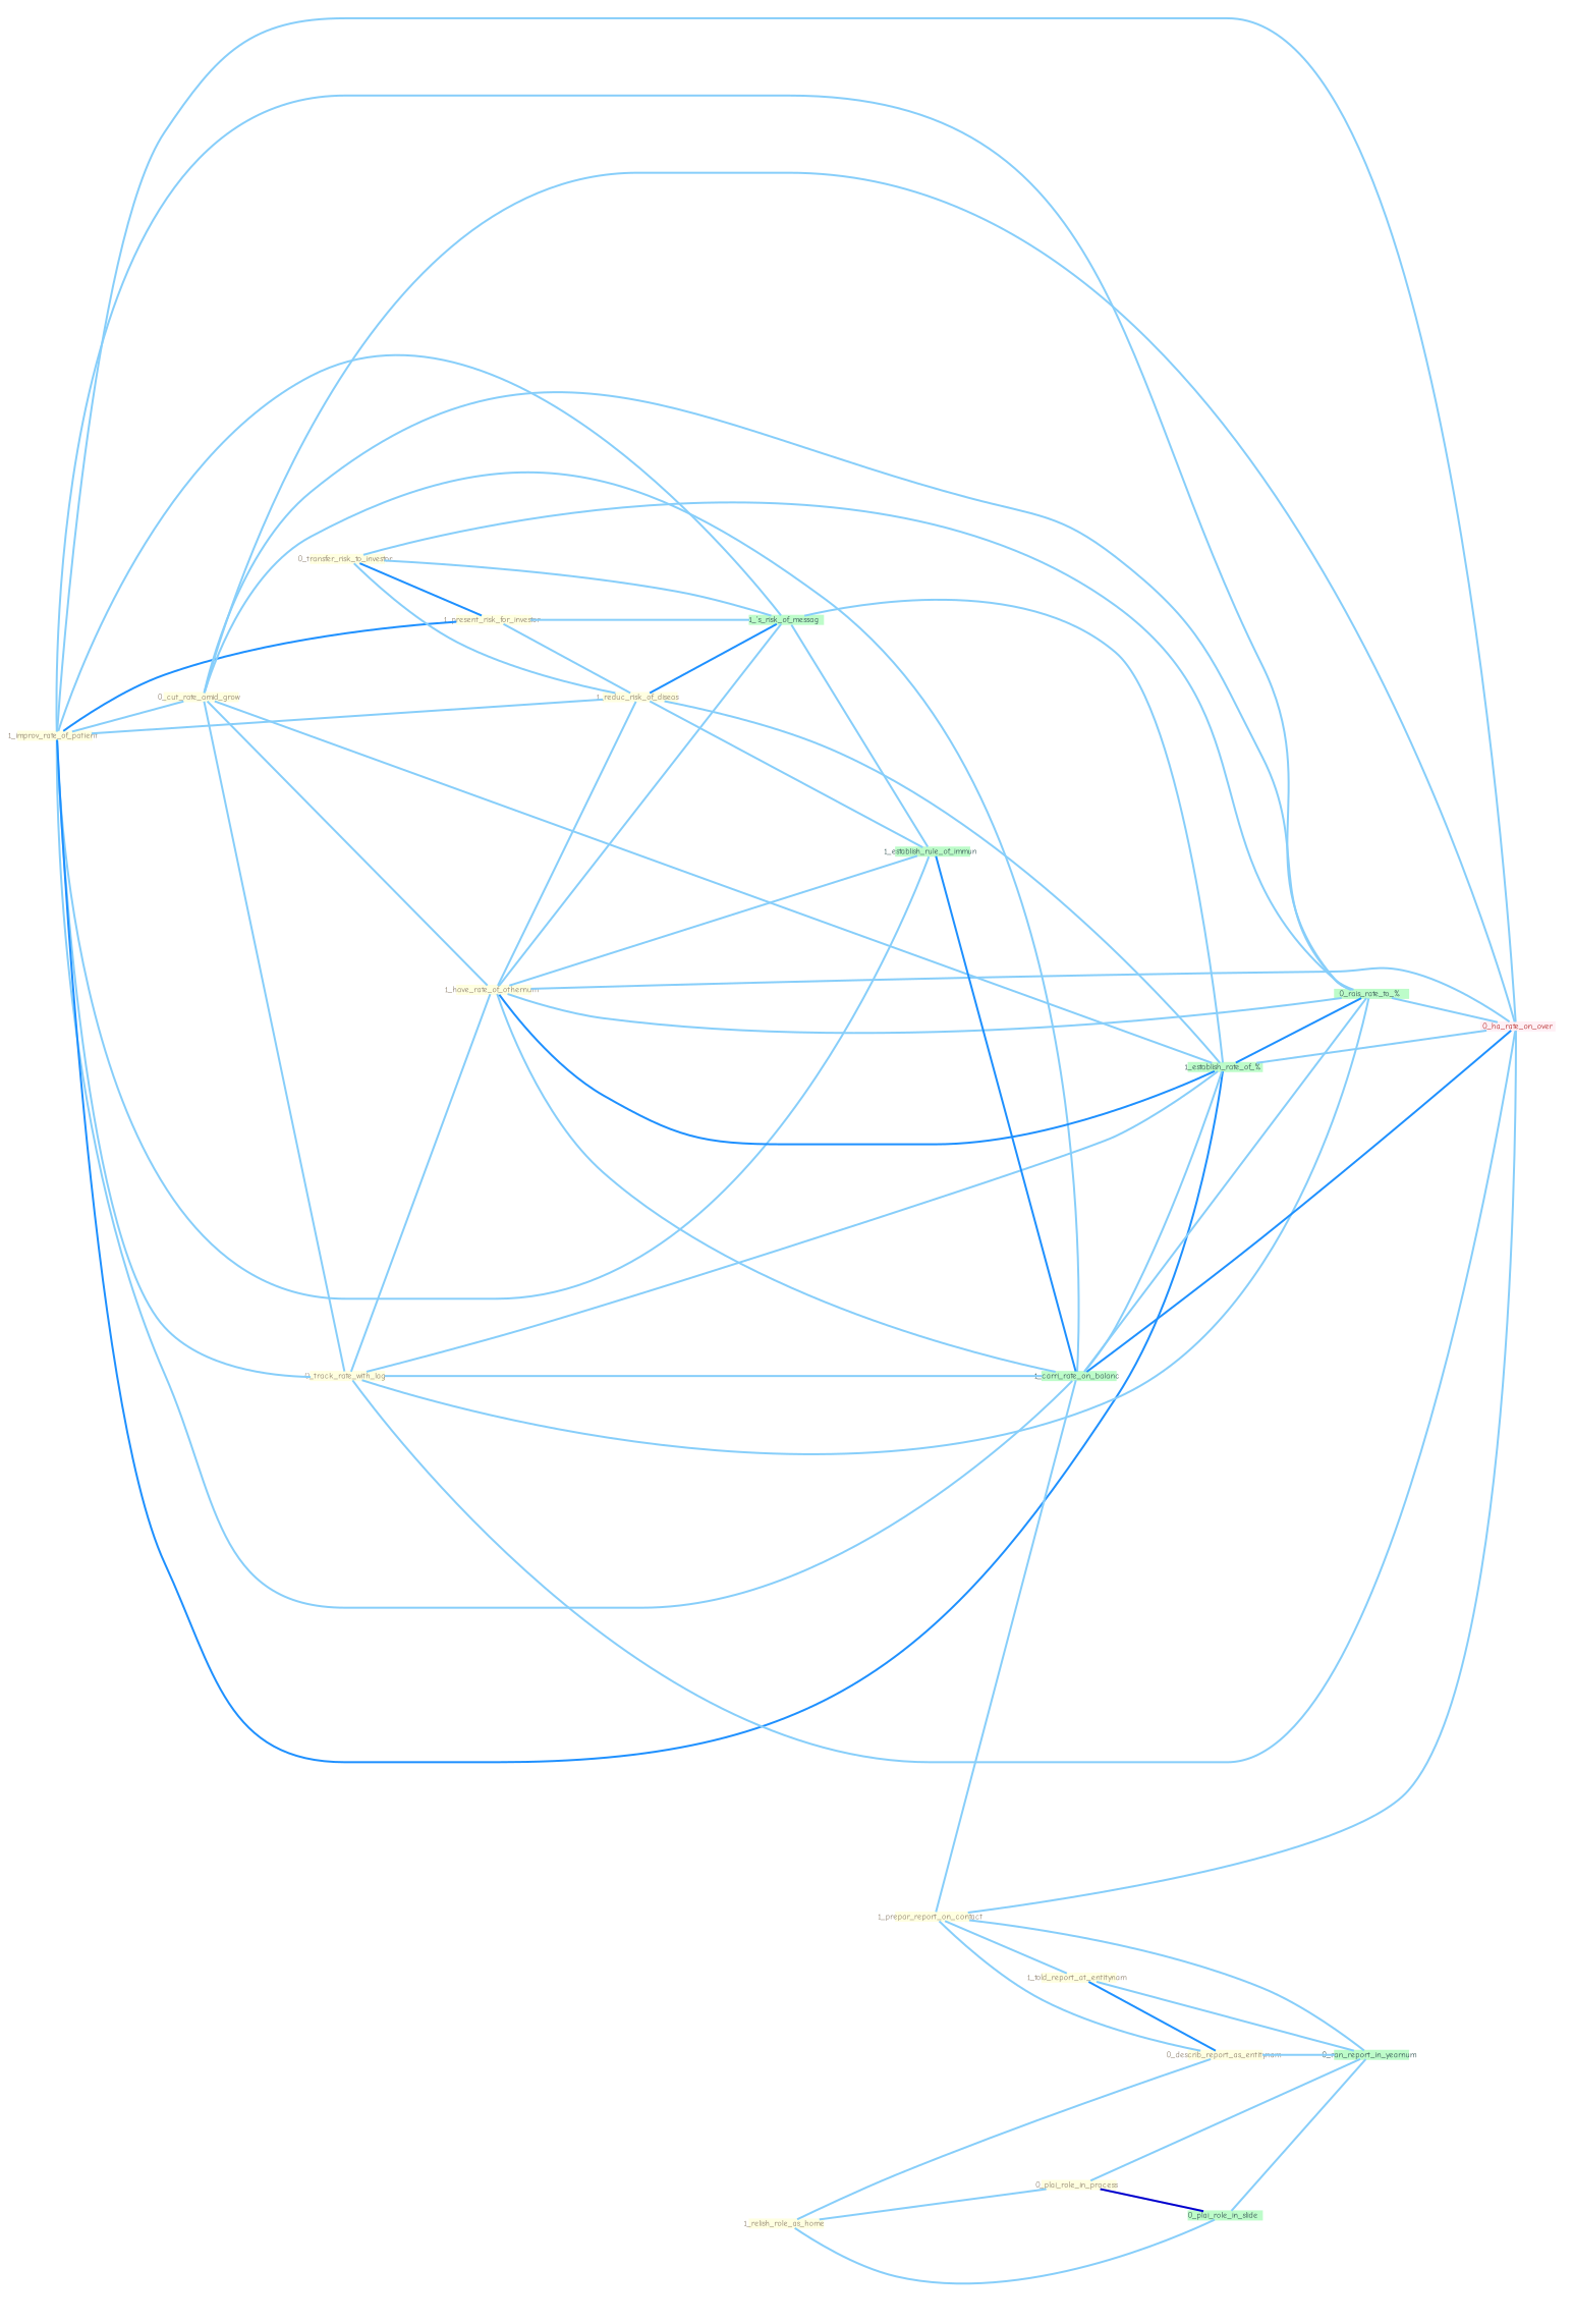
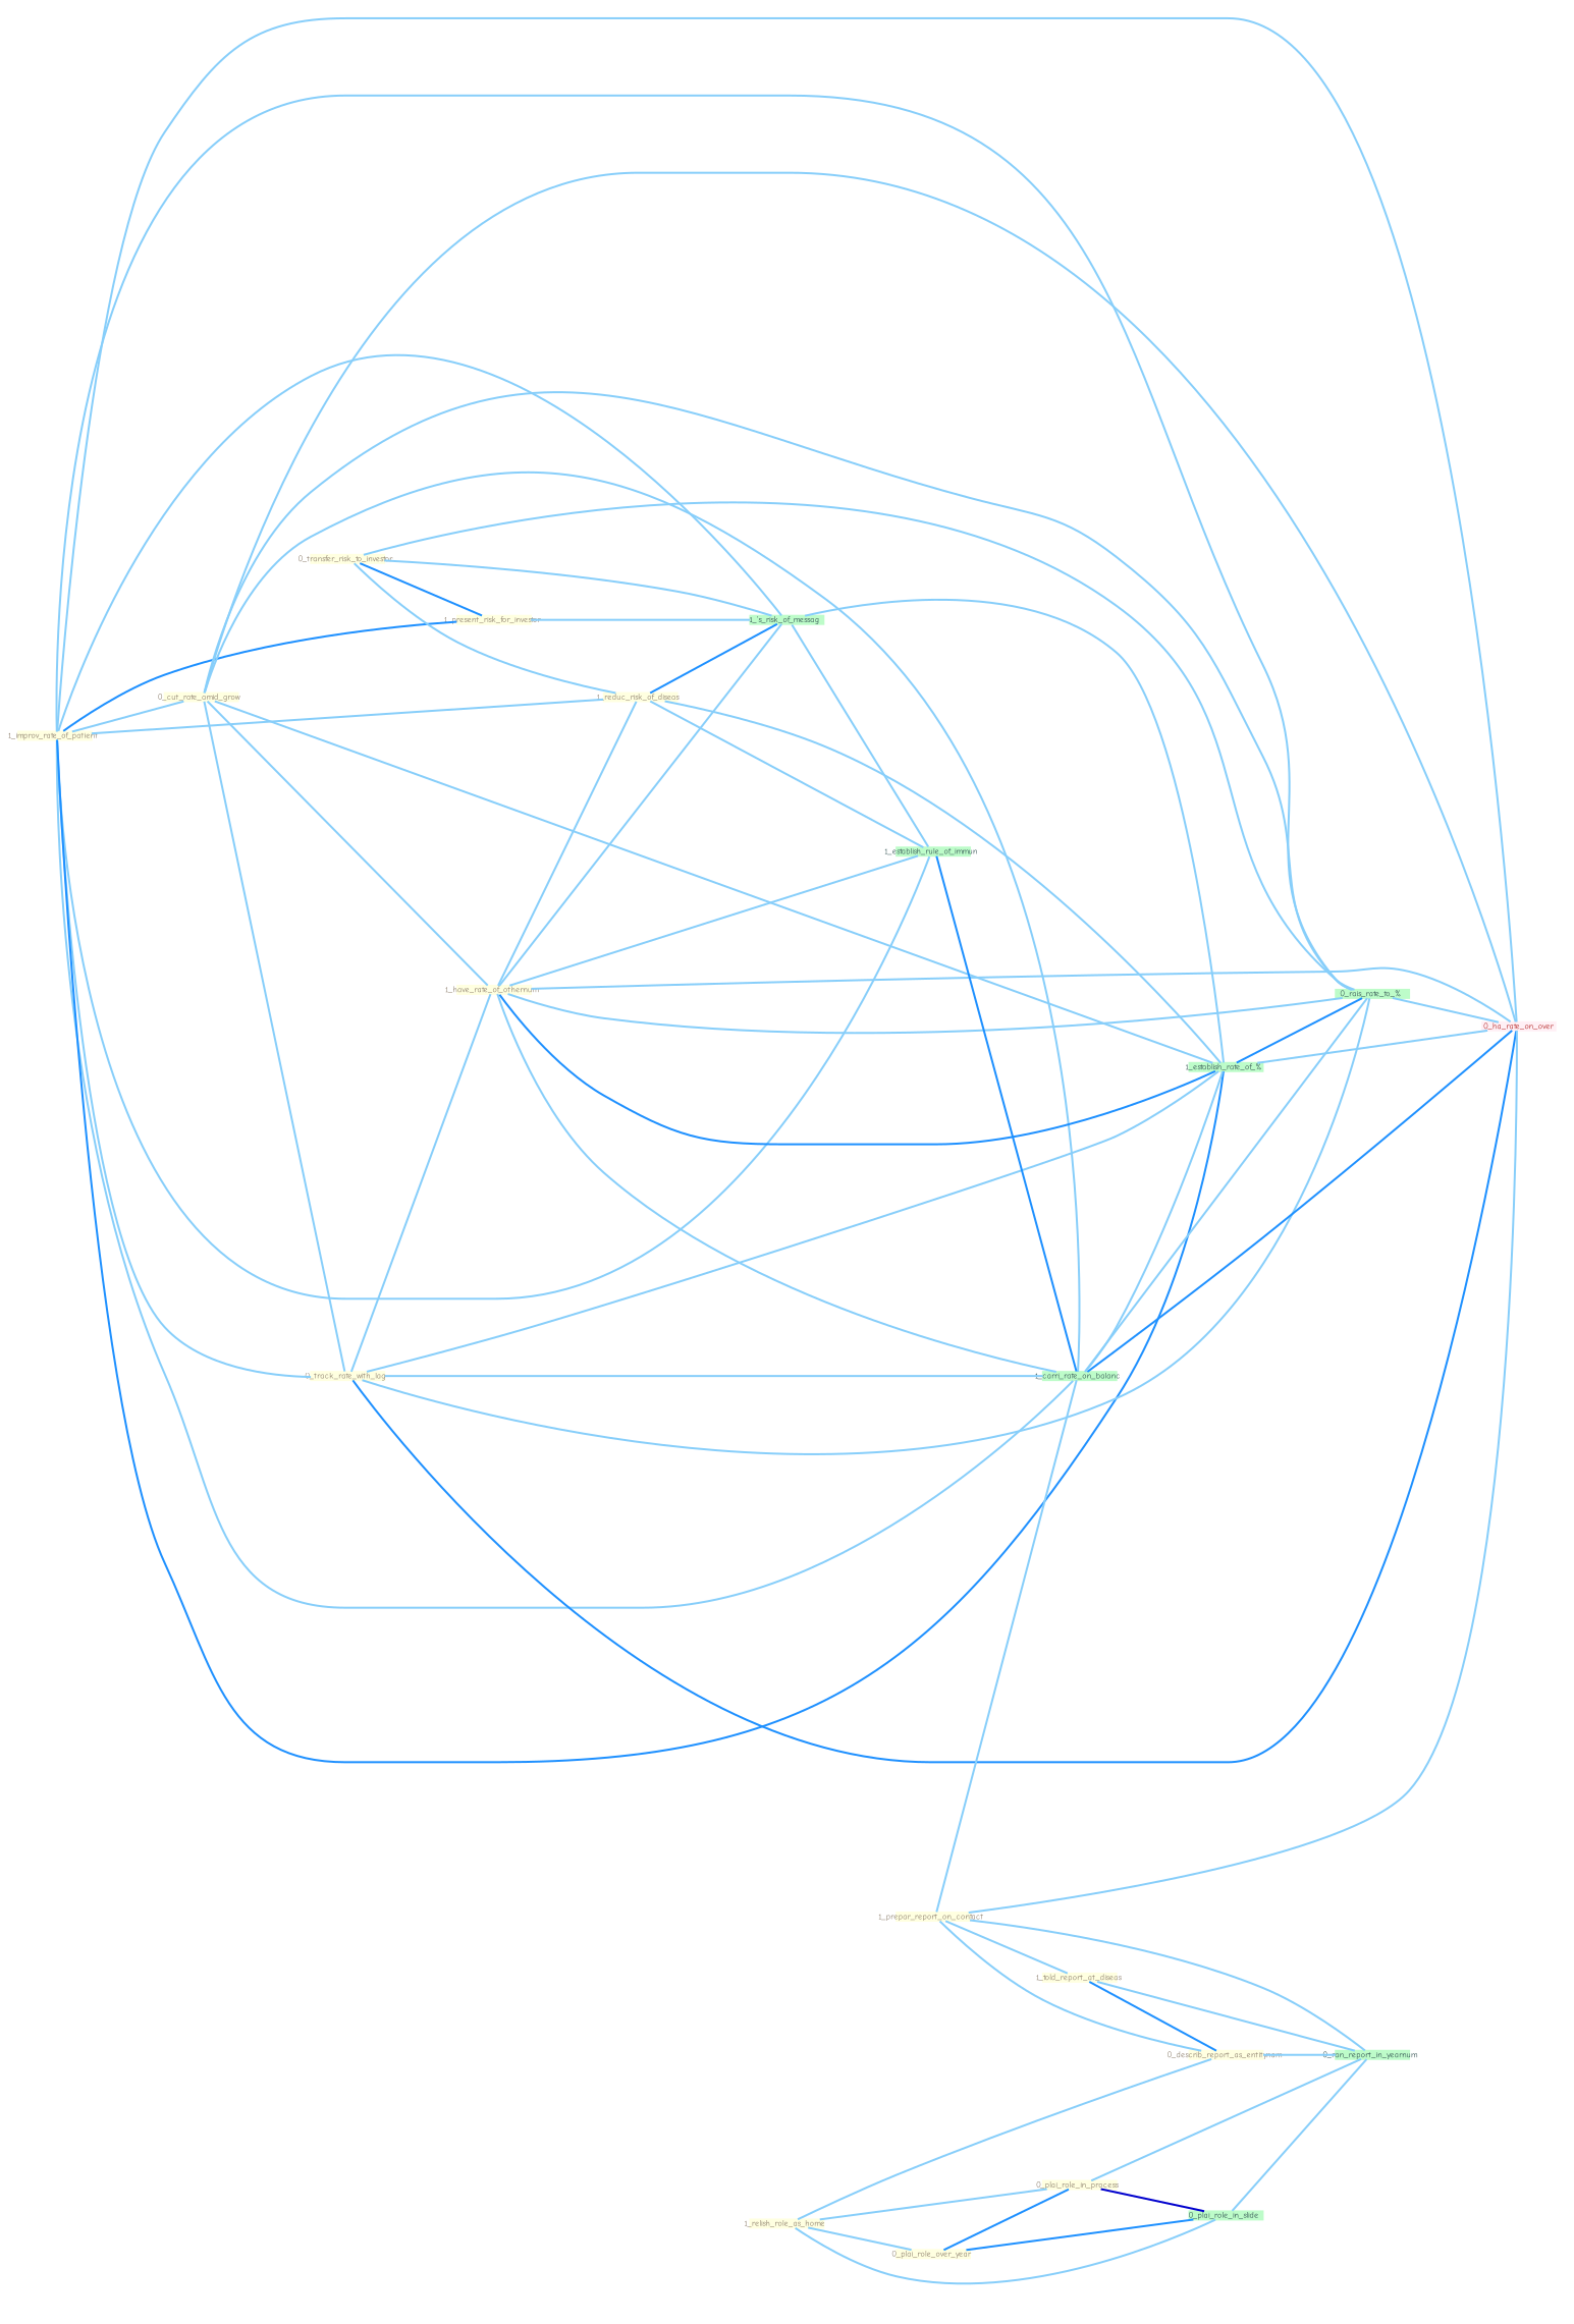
  graph {
    fontname="Comic Neue"
    rankdir=LR
    node [color="#ffffe0" fixedsize=true fontcolor="#8b7d6b" fontname="Comic Neue" fontsize=4 shape=polygon style=filled]
    edge [color="#87cefa" fontname="Comic Neue" w=1]
    "1_improv_rate_of_patient " [height=.06 width=.5]
    "1_relish_role_as_home " [height=.06 width=.5]
    "0_transfer_risk_to_investor " [height=.06 width=.5]
    "1_present_risk_for_investor " [height=.06 width=.5]
+   "0_plai_role_over_year " [height=.06 width=.5]
    "0_cut_rate_amid_grow " [height=.06 width=.5]
    "0_track_rate_with_lag " [height=.06 width=.5]
    "1_have_rate_of_othernum " [height=.06 width=.5]
    "1_prepar_report_on_contact " [height=.06 width=.5]
    "1_reduc_risk_of_diseas " [height=.06 width=.5]
    "0_plai_role_in_process " [height=.06 width=.5]
-   "1_told_report_at_entitynam " [height=.06 width=.5]
+   "1_told_report_at_entitynam " [height=.06 width=.5 label="1_told_report_at_diseas"]
    "0_describ_report_as_entitynam " [height=.06 width=.5]
    n14 [color="#fff0f5" fontcolor="#b22222" height=.06 label="0_ha_rate_on_over" width=.5]
    "1_carri_rate_on_balanc " [color="#BDFCC9" fontcolor="#2f4f4f" height=.06 width=.5]
    "1_'s_risk_of_messag " [color="#BDFCC9" fontcolor="#2f4f4f" height=.06 width=.5]
    "1_establish_rule_of_immun " [color="#BDFCC9" fontcolor="#2f4f4f" height=.06 width=.5]
    "1_establish_rate_of_% " [color="#BDFCC9" fontcolor="#2f4f4f" height=.06 width=.5]
    "0_rais_rate_to_% " [color="#BDFCC9" fontcolor="#2f4f4f" height=.06 width=.5]
    "0_plai_role_in_slide " [color="#BDFCC9" fontcolor="#2f4f4f" height=.06 width=.5]
    "0_ran_report_in_yearnum " [color="#BDFCC9" fontcolor="#2f4f4f" height=.06 width=.5]
    subgraph sub_1 {
      "1_improv_rate_of_patient "
      "1_relish_role_as_home "
      "0_transfer_risk_to_investor "
      "1_present_risk_for_investor "
+     "0_plai_role_over_year "
      "0_cut_rate_amid_grow "
      "0_track_rate_with_lag "
      "1_have_rate_of_othernum "
      "1_prepar_report_on_contact "
      "1_reduc_risk_of_diseas "
      "0_plai_role_in_process "
      "1_told_report_at_entitynam "
      "0_describ_report_as_entitynam "
    }
    subgraph sub_2 {
      n14
    }
    "1_improv_rate_of_patient " -- "1_present_risk_for_investor " [color="#1e90ff" w=2]
    "1_improv_rate_of_patient " -- "0_cut_rate_amid_grow "
    "1_improv_rate_of_patient " -- "0_track_rate_with_lag "
    "1_improv_rate_of_patient " -- "1_reduc_risk_of_diseas "
    "1_improv_rate_of_patient " -- n14
    "1_improv_rate_of_patient " -- "1_carri_rate_on_balanc "
    "1_improv_rate_of_patient " -- "1_'s_risk_of_messag "
    "1_improv_rate_of_patient " -- "1_establish_rule_of_immun "
    "1_improv_rate_of_patient " -- "1_establish_rate_of_% " [color="#1e90ff" w=2]
    "1_improv_rate_of_patient " -- "0_rais_rate_to_% "
+   "1_relish_role_as_home " -- "0_plai_role_over_year "
    "1_relish_role_as_home " -- "0_plai_role_in_process "
    "1_relish_role_as_home " -- "0_describ_report_as_entitynam "
    "1_relish_role_as_home " -- "0_plai_role_in_slide "
    "0_transfer_risk_to_investor " -- "1_present_risk_for_investor " [color="#1e90ff" w=2]
    "0_transfer_risk_to_investor " -- "1_reduc_risk_of_diseas "
    "0_transfer_risk_to_investor " -- "1_'s_risk_of_messag "
    "0_transfer_risk_to_investor " -- "0_rais_rate_to_% "
-   "1_present_risk_for_investor " -- "1_reduc_risk_of_diseas "
    "1_present_risk_for_investor " -- "1_'s_risk_of_messag "
+   "0_plai_role_over_year " -- "0_plai_role_in_process " [color="#1e90ff" w=2]
+   "0_plai_role_over_year " -- "0_plai_role_in_slide " [color="#1e90ff" w=2]
    "0_cut_rate_amid_grow " -- "0_track_rate_with_lag "
    "0_cut_rate_amid_grow " -- "1_have_rate_of_othernum "
    "0_cut_rate_amid_grow " -- n14
    "0_cut_rate_amid_grow " -- "1_carri_rate_on_balanc "
    "0_cut_rate_amid_grow " -- "1_establish_rate_of_% "
    "0_cut_rate_amid_grow " -- "0_rais_rate_to_% "
    "0_track_rate_with_lag " -- "1_have_rate_of_othernum "
-   "0_track_rate_with_lag " -- n14
+   "0_track_rate_with_lag " -- n14 [color="#1e90ff"]
    "0_track_rate_with_lag " -- "1_carri_rate_on_balanc "
    "0_track_rate_with_lag " -- "1_establish_rate_of_% "
    "0_track_rate_with_lag " -- "0_rais_rate_to_% "
    "1_have_rate_of_othernum " -- "1_reduc_risk_of_diseas "
    "1_have_rate_of_othernum " -- n14
    "1_have_rate_of_othernum " -- "1_carri_rate_on_balanc "
    "1_have_rate_of_othernum " -- "1_'s_risk_of_messag "
    "1_have_rate_of_othernum " -- "1_establish_rule_of_immun "
    "1_have_rate_of_othernum " -- "1_establish_rate_of_% " [color="#1e90ff" w=2]
    "1_have_rate_of_othernum " -- "0_rais_rate_to_% "
    "1_prepar_report_on_contact " -- "1_told_report_at_entitynam "
    "1_prepar_report_on_contact " -- "0_describ_report_as_entitynam "
    "1_prepar_report_on_contact " -- n14
    "1_prepar_report_on_contact " -- "1_carri_rate_on_balanc "
    "1_prepar_report_on_contact " -- "0_ran_report_in_yearnum "
    "1_reduc_risk_of_diseas " -- "1_'s_risk_of_messag " [color="#1e90ff" w=2]
    "1_reduc_risk_of_diseas " -- "1_establish_rule_of_immun "
    "1_reduc_risk_of_diseas " -- "1_establish_rate_of_% "
    "0_plai_role_in_process " -- "0_plai_role_in_slide " [color="#0000cd" w=3]
    "0_plai_role_in_process " -- "0_ran_report_in_yearnum "
    "1_told_report_at_entitynam " -- "0_describ_report_as_entitynam " [color="#1e90ff" w=2]
    "1_told_report_at_entitynam " -- "0_ran_report_in_yearnum "
    "0_describ_report_as_entitynam " -- "0_ran_report_in_yearnum "
    "1_carri_rate_on_balanc " -- n14 [color="#1e90ff" w=2]
    "1_carri_rate_on_balanc " -- "1_establish_rate_of_% "
    "1_carri_rate_on_balanc " -- "0_rais_rate_to_% "
    "1_'s_risk_of_messag " -- "1_establish_rule_of_immun "
    "1_'s_risk_of_messag " -- "1_establish_rate_of_% "
    "1_establish_rule_of_immun " -- "1_carri_rate_on_balanc " [color="#1e90ff" w=2]
    "1_establish_rate_of_% " -- n14
    "1_establish_rate_of_% " -- "0_rais_rate_to_% " [color="#1e90ff" w=2]
    "0_rais_rate_to_% " -- n14
    "0_plai_role_in_slide " -- "0_ran_report_in_yearnum "
  }
